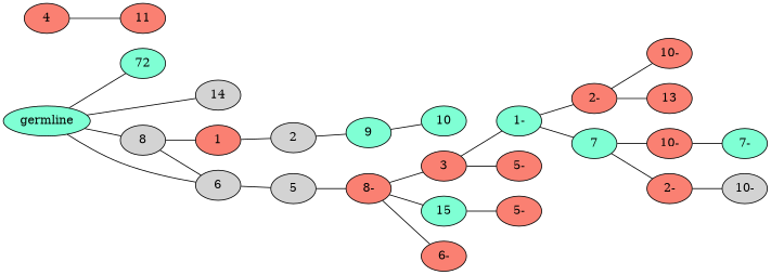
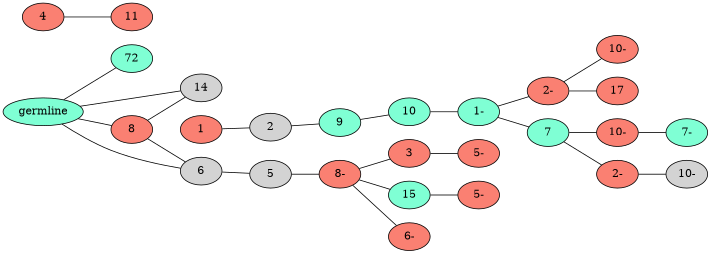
  graph {
    rankdir=LR
    node [fillcolor=salmon style=filled]
    n1 [fillcolor=aquamarine label=germline]
    n2 [fillcolor=aquamarine label=72]
    n3 [fillcolor=lightgrey label=14]
-   n4 [fillcolor=lightgrey label=8]
+   n4 [label=8]
    n5 [fillcolor=lightgrey label=6]
    n6 [label=4]
    n7 [label=11]
    n8 [label=1]
    n9 [fillcolor=lightgrey label=2]
    n10 [fillcolor=lightgrey label=5]
    n11 [fillcolor=aquamarine label=9]
    n12 [fillcolor=aquamarine label=10]
    n13 [fillcolor=aquamarine label="1-"]
    n14 [label="2-"]
    n15 [fillcolor=aquamarine label=7]
    n16 [label="10-"]
-   n17 [label=13]
+   n17 [label=17]
    n18 [label="10-"]
    n19 [label="2-"]
    n20 [fillcolor=aquamarine label="7-"]
    n21 [fillcolor=lightgrey label="10-"]
    n22 [label="8-"]
    n23 [fillcolor=aquamarine label=15]
    n24 [label=3]
    n25 [label="6-"]
    n26 [label="5-"]
    n27 [label="5-"]
    n1 -- n2
    n1 -- n3
    n1 -- n4
    n1 -- n5
    n4 -- n5
-   n4 -- n8
+   n4 -- n3
    n5 -- n10
    n6 -- n7
    n8 -- n9
    n9 -- n11
    n10 -- n22
    n11 -- n12
-   n24 -- n13
+   n12 -- n13
    n13 -- n14
    n13 -- n15
    n14 -- n16
    n14 -- n17
    n15 -- n18
    n15 -- n19
    n18 -- n20
    n19 -- n21
    n22 -- n23
    n22 -- n24
    n22 -- n25
    n23 -- n26
    n24 -- n27
  }
